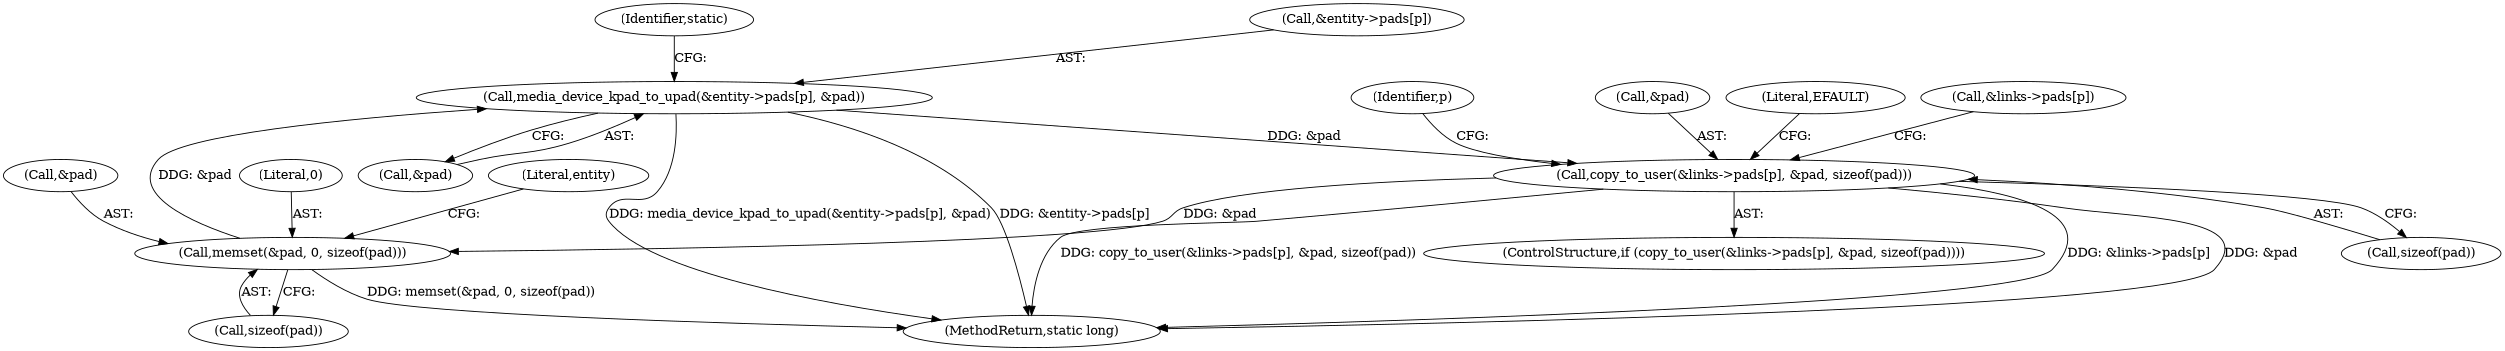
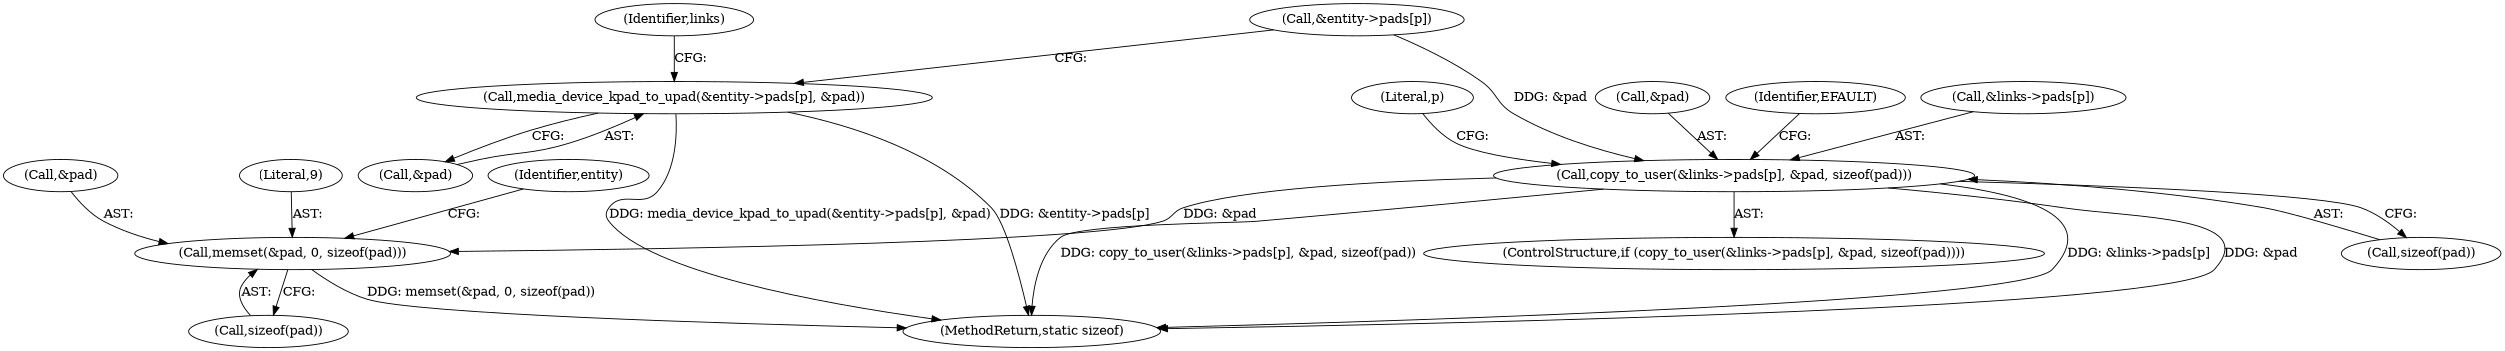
  digraph {
    n1 [label="(Call,media_device_kpad_to_upad(&entity->pads[p], &pad))"]
    n2 [label="(Call,copy_to_user(&links->pads[p], &pad, sizeof(pad)))"]
    n3 [label="(Call,&pad)"]
-   n4 [label="(MethodReturn,static long)"]
+   n4 [label="(MethodReturn,static sizeof)"]
    n5 [label="(Call,memset(&pad, 0, sizeof(pad)))"]
    n6 [label="(Call,sizeof(pad))"]
    n7 [label="(ControlStructure,if (copy_to_user(&links->pads[p], &pad, sizeof(pad))))"]
    n8 [label="(Call,sizeof(pad))"]
-   n9 [label="(Literal,0)"]
-   n10 [label="(Identifier,static)"]
+   n9 [label="(Literal,9)"]
+   n10 [label="(Identifier,links)"]
    n11 [label="(Call,&pad)"]
-   n12 [label="(Literal,entity)"]
-   n13 [label="(Literal,EFAULT)"]
+   n12 [label="(Identifier,entity)"]
+   n13 [label="(Identifier,EFAULT)"]
    n14 [label="(Call,&links->pads[p])"]
-   n15 [label="(Identifier,p)"]
+   n15 [label="(Literal,p)"]
    n16 [label="(Call,&entity->pads[p])"]
    n17 [label="(Call,&pad)"]
-   n1 -> n2 [label="DDG: &pad"]
+   n16 -> n2 [label="DDG: &pad"]
    n1 -> n3 [label="CFG: "]
    n1 -> n4 [label="DDG: media_device_kpad_to_upad(&entity->pads[p], &pad)"]
    n1 -> n4 [label="DDG: &entity->pads[p]"]
    n2 -> n4 [label="DDG: copy_to_user(&links->pads[p], &pad, sizeof(pad))"]
    n2 -> n4 [label="DDG: &links->pads[p]"]
    n2 -> n4 [label="DDG: &pad"]
    n2 -> n5 [label="DDG: &pad"]
    n2 -> n6 [label="CFG: "]
    n2 -> n7 [label="AST: "]
    n3 -> n1 [label="AST: "]
-   n5 -> n1 [label="DDG: &pad"]
    n5 -> n4 [label="DDG: memset(&pad, 0, sizeof(pad))"]
    n5 -> n8 [label="CFG: "]
    n6 -> n2 [label="AST: "]
    n8 -> n5 [label="AST: "]
    n9 -> n5 [label="AST: "]
    n10 -> n1 [label="CFG: "]
    n11 -> n2 [label="AST: "]
    n12 -> n5 [label="CFG: "]
    n13 -> n2 [label="CFG: "]
-   n14 -> n2 [label="CFG: "]
+   n14 -> n2 [label="AST: "]
    n15 -> n2 [label="CFG: "]
-   n16 -> n1 [label="AST: "]
+   n16 -> n1 [label="CFG: "]
    n17 -> n5 [label="AST: "]
  }
